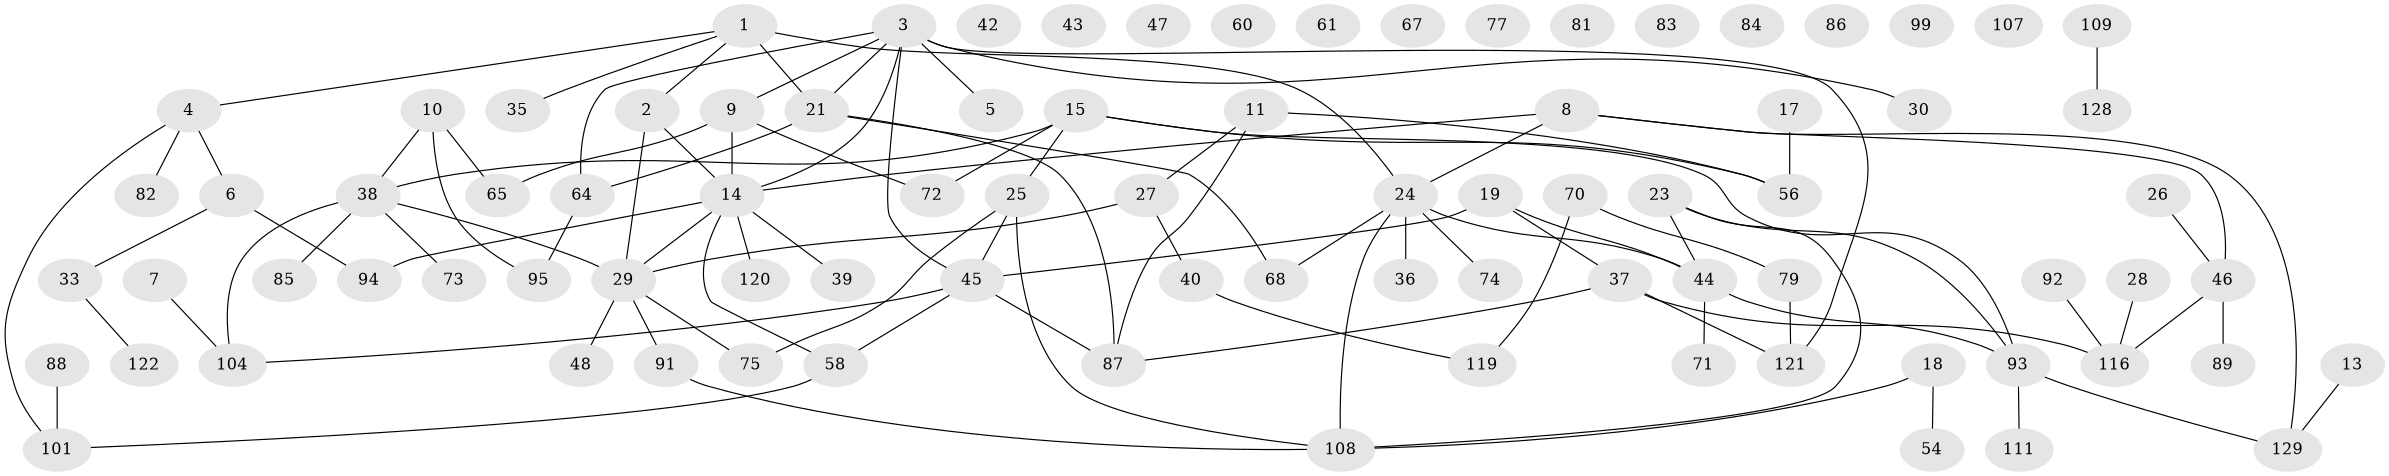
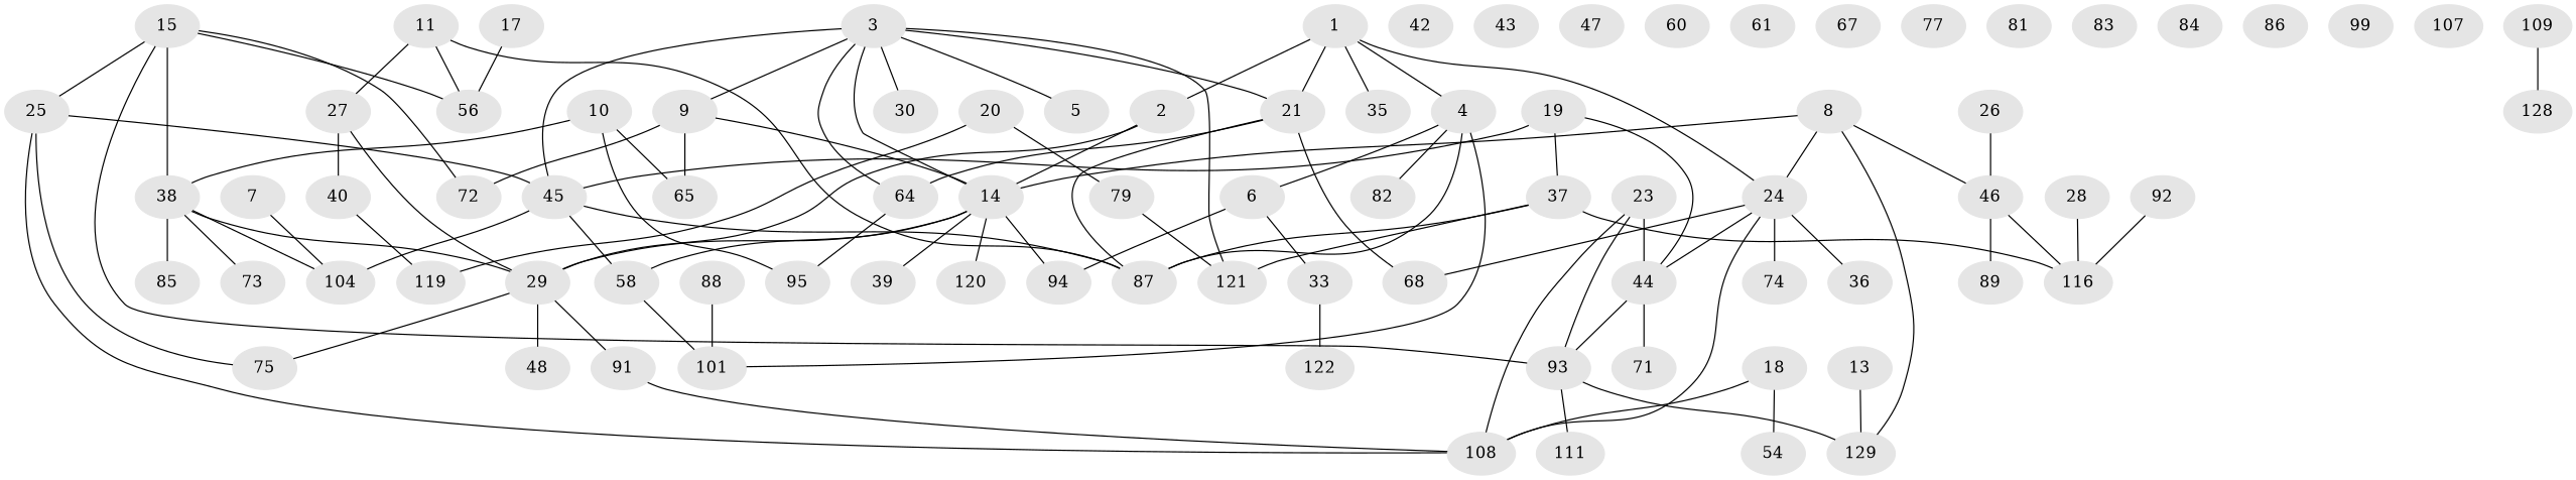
  graph {
    node [color=gray90 style=filled]
    1 [super="+102"]
    2
    4 [super="+12"]
    21 [super="+90"]
    24 [super="+59"]
    35
    14 [super="+63"]
    29 [super="+80"]
    6 [super="+16"]
    82
    87 [super="+125"]
    101 [super="+124"]
    64 [super="+110"]
    68 [super="+96"]
    108
    44 [super="+55"]
    36 [super="+114"]
    74
    94 [super="+98"]
    39 [super="+70"]
    58 [super="+100"]
    120
    75
    48 [super="+62"]
    91 [super="+106"]
    3 [super="+53"]
    5 [super="+76"]
    9 [super="+52"]
    30 [super="+78"]
    45 [super="+117"]
    121
    65 [super="+69"]
    72 [super="+103"]
    104
    95
    33 [super="+41"]
    122
    7
    8 [super="+50"]
    46 [super="+115"]
    129
    116 [super="+123"]
    89
    10 [super="+66"]
    38 [super="+97"]
    73
    85
    11 [super="+126"]
    27
    56 [super="+57"]
    40 [super="+105"]
    13 [super="+130"]
    15 [super="+51"]
    25
    93 [super="+127"]
    111
    17 [super="+22"]
    18 [super="+113"]
    54
    19 [super="+34"]
    37 [super="+118"]
    71
-   20 [super="+31" label=70]
+   20 [super="+31"]
    79
    119
    23 [super="+32"]
    26
    28
    42
    43
    47
    60
    61
    67
    77
    81
    83
    84
    86
    88
    92
    99
    107
    109 [super="+112"]
    128
    1 -- 2
    1 -- 4
    1 -- 21 [weight=2]
    1 -- 24
    1 -- 35
    2 -- 14
    2 -- 29
    4 -- 6
    4 -- 82
+   4 -- 87
    4 -- 101
    21 -- 87
    21 -- 64
    21 -- 68
    24 -- 68
    24 -- 108
    24 -- 44
    24 -- 36
    24 -- 74
    14 -- 29
    14 -- 94
    14 -- 39
    14 -- 58
    14 -- 120
    29 -- 75
    29 -- 48
    29 -- 91
    6 -- 94
    6 -- 33
    64 -- 95
    44 -- 93
    44 -- 71
    58 -- 101
    91 -- 108
    3 -- 21
    3 -- 14
    3 -- 64
    3 -- 5
    3 -- 9
    3 -- 30
    3 -- 45
    3 -- 121
    9 -- 14 [weight=2]
    9 -- 65
    9 -- 72
    45 -- 87
    45 -- 58
    45 -- 104
    33 -- 122
    7 -- 104
    8 -- 24
    8 -- 14
    8 -- 46
    8 -- 129
    46 -- 116
    46 -- 89
    10 -- 65
    10 -- 95
    10 -- 38
    38 -- 29
    38 -- 104
    38 -- 73
    38 -- 85
    11 -- 87
    11 -- 27
    11 -- 56
    27 -- 29
    27 -- 40
    40 -- 119
    13 -- 129
    15 -- 72
    15 -- 38
    15 -- 56
    15 -- 25
    15 -- 93
    25 -- 108
    25 -- 75
    25 -- 45
    93 -- 129
    93 -- 111
    17 -- 56
    18 -- 108
    18 -- 54
    19 -- 44
    19 -- 45 [weight=2]
    19 -- 37
    37 -- 87
    37 -- 121
    37 -- 116
    20 -- 79
    20 -- 119
    79 -- 121
    23 -- 108
    23 -- 44
    23 -- 93
    26 -- 46
    28 -- 116
    88 -- 101
    92 -- 116
    109 -- 128
  }
